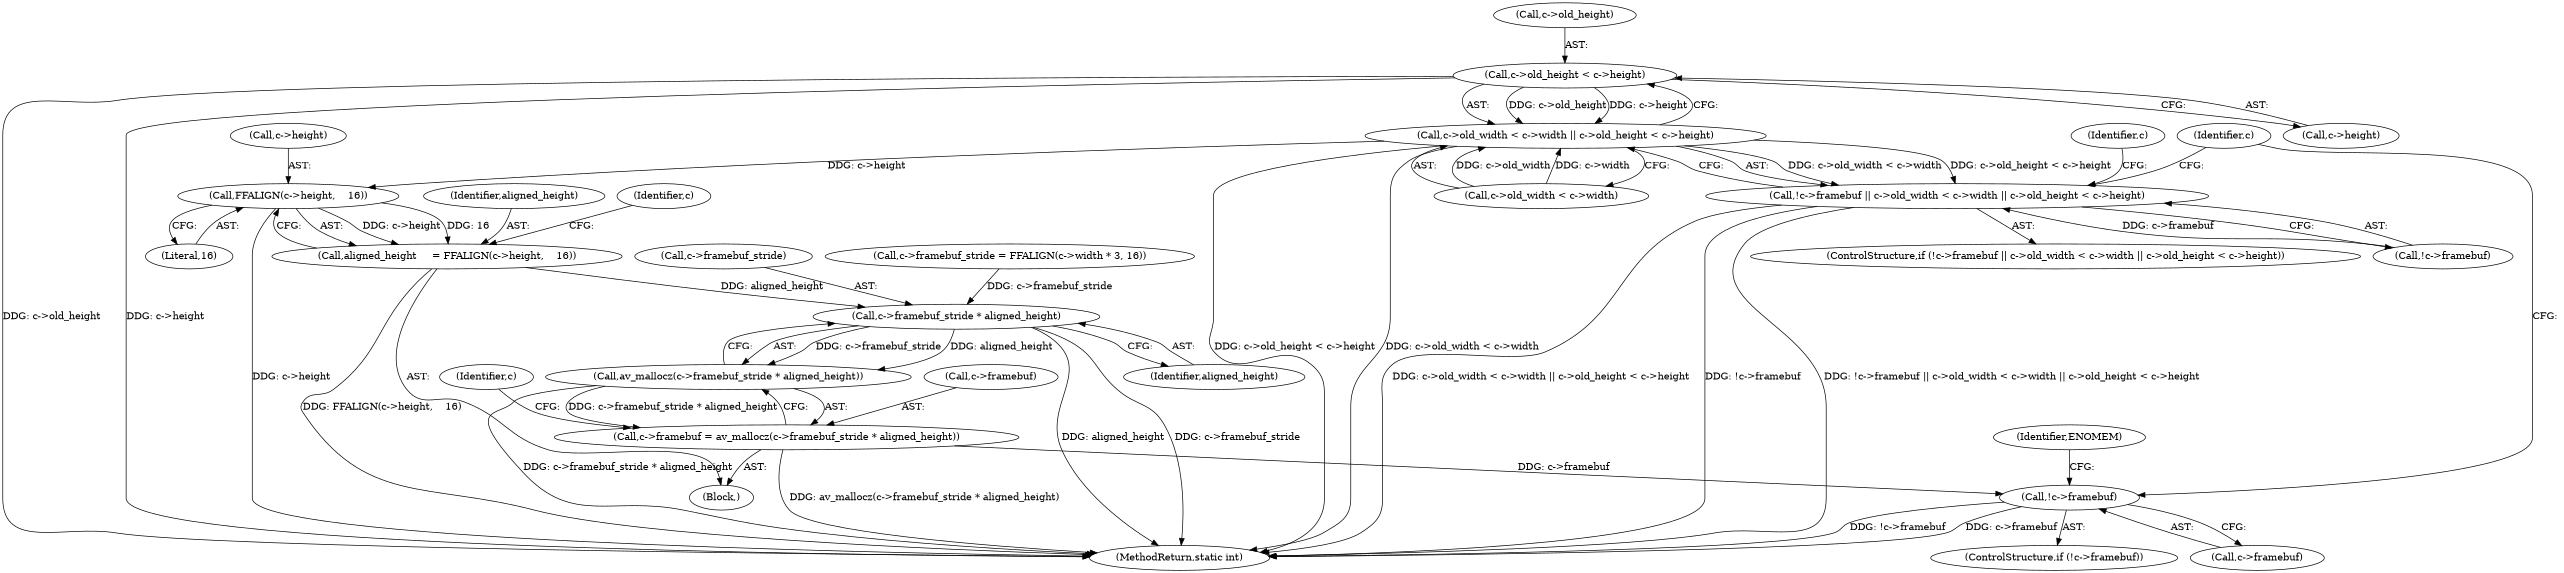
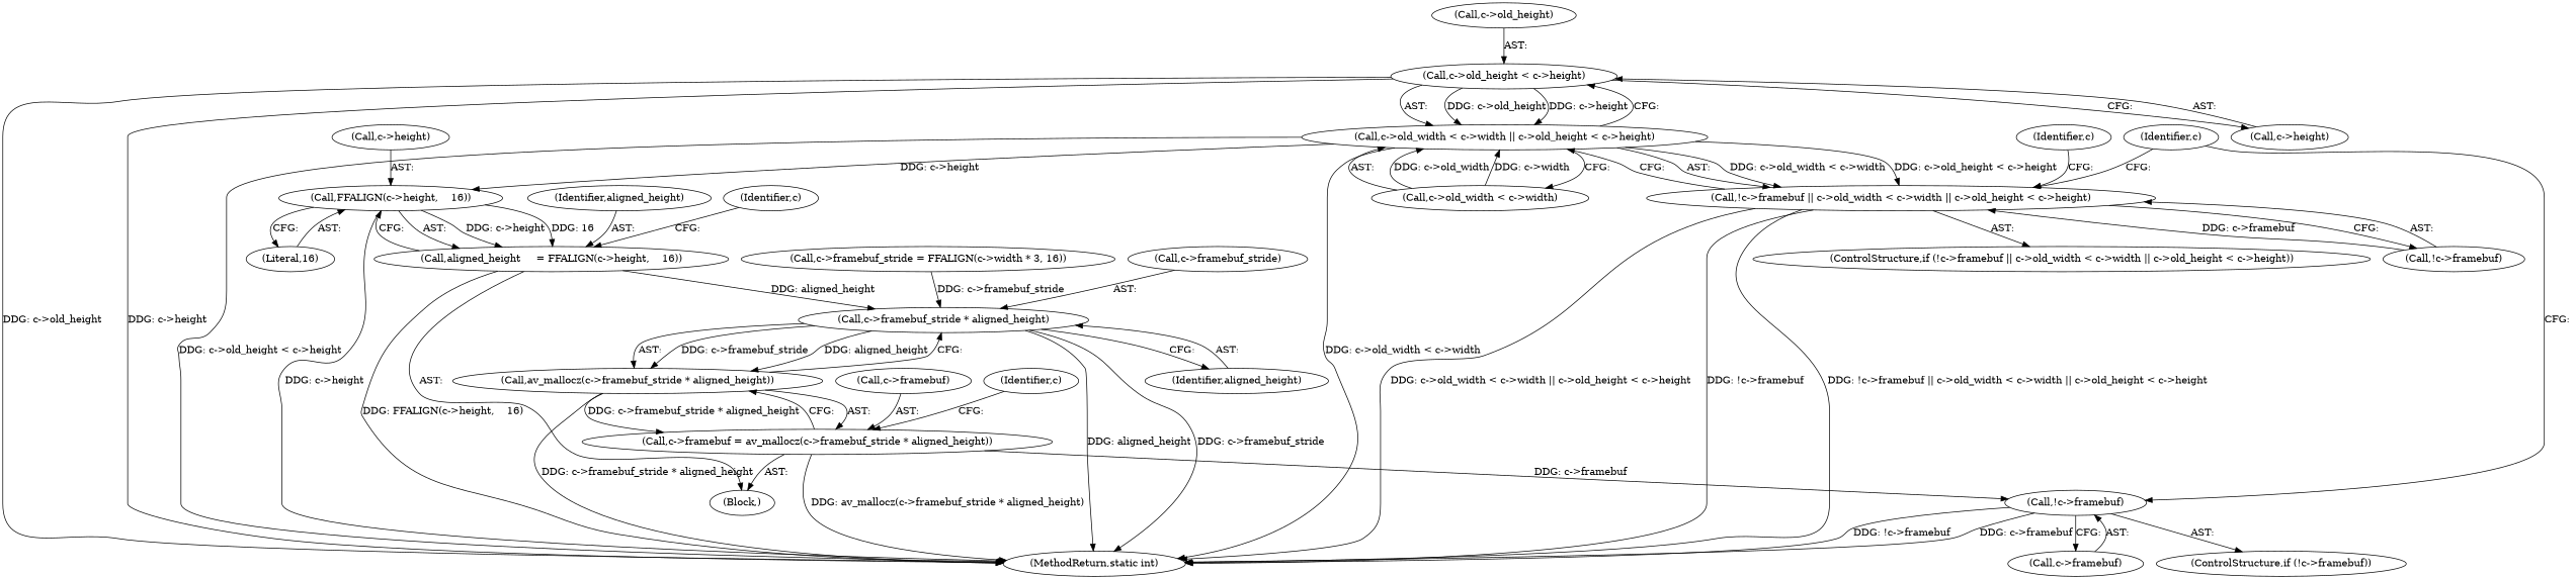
  digraph {
    n1 [label="(Call,c->old_height < c->height)"]
    n2 [label="(Call,c->old_width < c->width || c->old_height < c->height)"]
    n3 [label="(Call,c->height)"]
    n4 [label="(MethodReturn,static int)"]
    n5 [label="(Call,FFALIGN(c->height,    16))"]
    n6 [label="(Call,!c->framebuf || c->old_width < c->width || c->old_height < c->height)"]
    n7 [label="(Call,c->old_width < c->width)"]
    n8 [label="(Call,aligned_height     = FFALIGN(c->height,    16))"]
    n9 [label="(Literal,16)"]
    n10 [label="(ControlStructure,if (!c->framebuf || c->old_width < c->width || c->old_height < c->height))"]
    n11 [label="(Call,!c->framebuf)"]
    n12 [label="(Call,c->framebuf_stride * aligned_height)"]
    n13 [label="(Block,)"]
    n14 [label="(Call,av_mallocz(c->framebuf_stride * aligned_height))"]
    n15 [label="(Identifier,aligned_height)"]
    n16 [label="(Call,c->framebuf = av_mallocz(c->framebuf_stride * aligned_height))"]
    n17 [label="(Call,!c->framebuf)"]
    n18 [label="(Call,c->framebuf)"]
    n19 [label="(ControlStructure,if (!c->framebuf))"]
    n20 [label="(Call,c->framebuf_stride)"]
    n21 [label="(Identifier,c)"]
    n22 [label="(Identifier,aligned_height)"]
    n23 [label="(Call,c->old_height)"]
    n24 [label="(Call,c->framebuf)"]
    n25 [label="(Identifier,c)"]
    n26 [label="(Call,c->height)"]
    n27 [label="(Identifier,c)"]
-   n28 [label="(Identifier,ENOMEM)"]
    n29 [label="(Identifier,c)"]
    n30 [label="(Call,c->framebuf_stride = FFALIGN(c->width * 3, 16))"]
    n1 -> n2 [label="AST: "]
    n1 -> n2 [label="DDG: c->old_height"]
    n1 -> n2 [label="DDG: c->height"]
    n1 -> n3 [label="CFG: "]
    n1 -> n4 [label="DDG: c->old_height"]
    n1 -> n4 [label="DDG: c->height"]
    n2 -> n1 [label="CFG: "]
    n2 -> n4 [label="DDG: c->old_height < c->height"]
    n2 -> n4 [label="DDG: c->old_width < c->width"]
    n2 -> n5 [label="DDG: c->height"]
    n2 -> n6 [label="AST: "]
    n2 -> n6 [label="DDG: c->old_width < c->width"]
    n2 -> n6 [label="DDG: c->old_height < c->height"]
    n2 -> n7 [label="CFG: "]
    n3 -> n1 [label="AST: "]
    n5 -> n4 [label="DDG: c->height"]
    n5 -> n8 [label="AST: "]
    n5 -> n8 [label="DDG: c->height"]
    n5 -> n8 [label="DDG: 16"]
    n5 -> n9 [label="CFG: "]
    n6 -> n2 [label="CFG: "]
    n6 -> n4 [label="DDG: !c->framebuf || c->old_width < c->width || c->old_height < c->height"]
    n6 -> n4 [label="DDG: c->old_width < c->width || c->old_height < c->height"]
    n6 -> n4 [label="DDG: !c->framebuf"]
    n6 -> n10 [label="AST: "]
    n6 -> n11 [label="CFG: "]
    n7 -> n2 [label="AST: "]
    n7 -> n2 [label="DDG: c->old_width"]
    n7 -> n2 [label="DDG: c->width"]
    n8 -> n4 [label="DDG: FFALIGN(c->height,    16)"]
    n8 -> n5 [label="CFG: "]
    n8 -> n12 [label="DDG: aligned_height"]
    n8 -> n13 [label="AST: "]
    n9 -> n5 [label="AST: "]
    n11 -> n6 [label="AST: "]
    n11 -> n6 [label="DDG: c->framebuf"]
    n12 -> n4 [label="DDG: aligned_height"]
    n12 -> n4 [label="DDG: c->framebuf_stride"]
    n12 -> n14 [label="AST: "]
    n12 -> n14 [label="DDG: c->framebuf_stride"]
    n12 -> n14 [label="DDG: aligned_height"]
    n12 -> n15 [label="CFG: "]
    n14 -> n4 [label="DDG: c->framebuf_stride * aligned_height"]
    n14 -> n12 [label="CFG: "]
    n14 -> n16 [label="AST: "]
    n14 -> n16 [label="DDG: c->framebuf_stride * aligned_height"]
    n15 -> n12 [label="AST: "]
    n16 -> n4 [label="DDG: av_mallocz(c->framebuf_stride * aligned_height)"]
    n16 -> n13 [label="AST: "]
    n16 -> n14 [label="CFG: "]
    n16 -> n17 [label="DDG: c->framebuf"]
    n17 -> n4 [label="DDG: !c->framebuf"]
    n17 -> n4 [label="DDG: c->framebuf"]
    n17 -> n18 [label="CFG: "]
    n17 -> n19 [label="AST: "]
    n18 -> n17 [label="AST: "]
    n20 -> n12 [label="AST: "]
    n21 -> n6 [label="CFG: "]
    n22 -> n8 [label="AST: "]
    n23 -> n1 [label="AST: "]
    n24 -> n16 [label="AST: "]
    n25 -> n6 [label="CFG: "]
    n25 -> n17 [label="CFG: "]
    n26 -> n5 [label="AST: "]
    n27 -> n16 [label="CFG: "]
-   n28 -> n17 [label="CFG: "]
    n29 -> n8 [label="CFG: "]
    n30 -> n12 [label="DDG: c->framebuf_stride"]
  }
